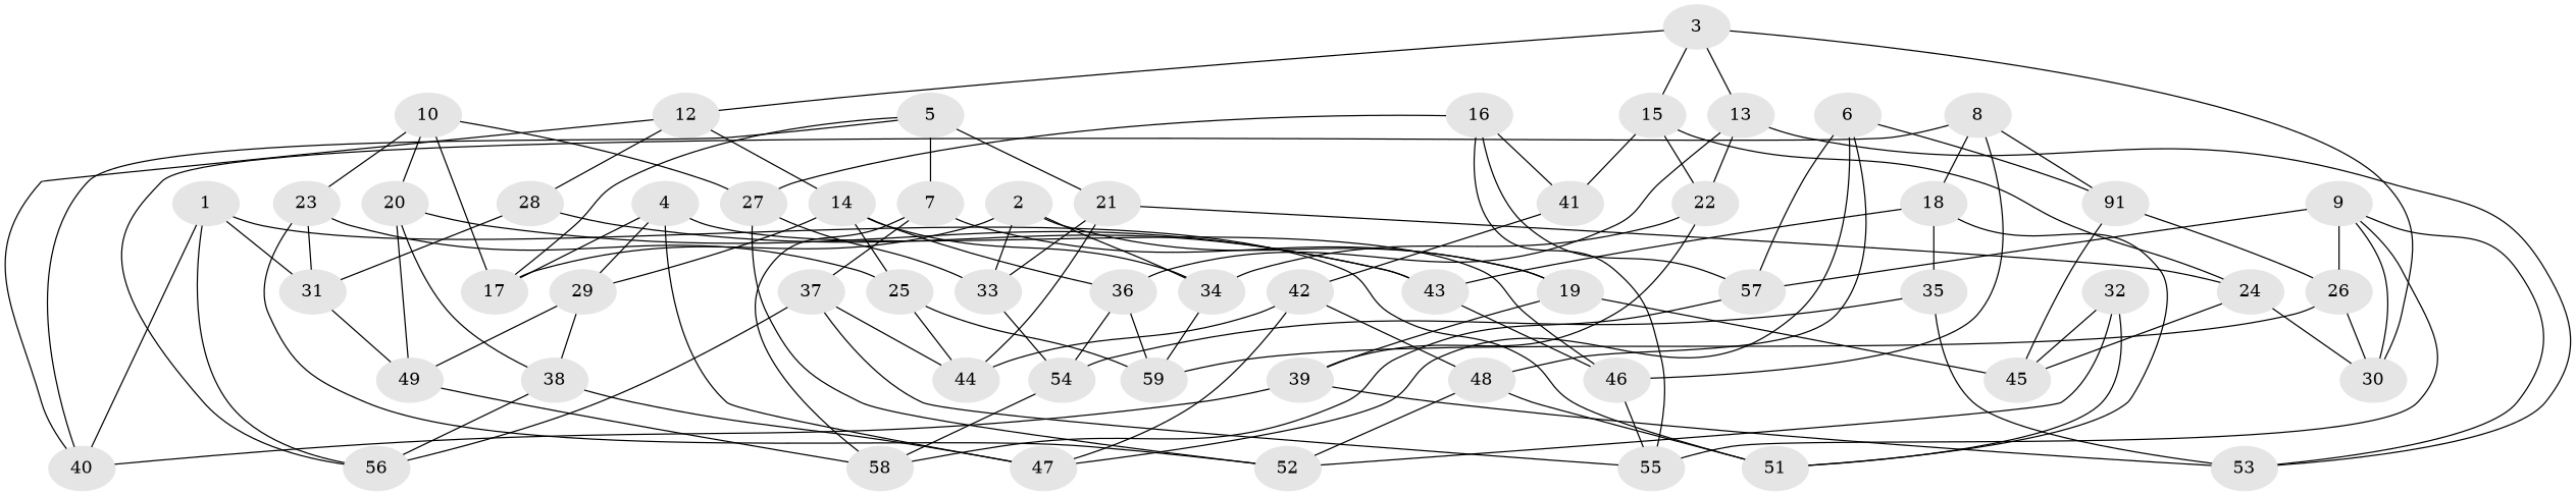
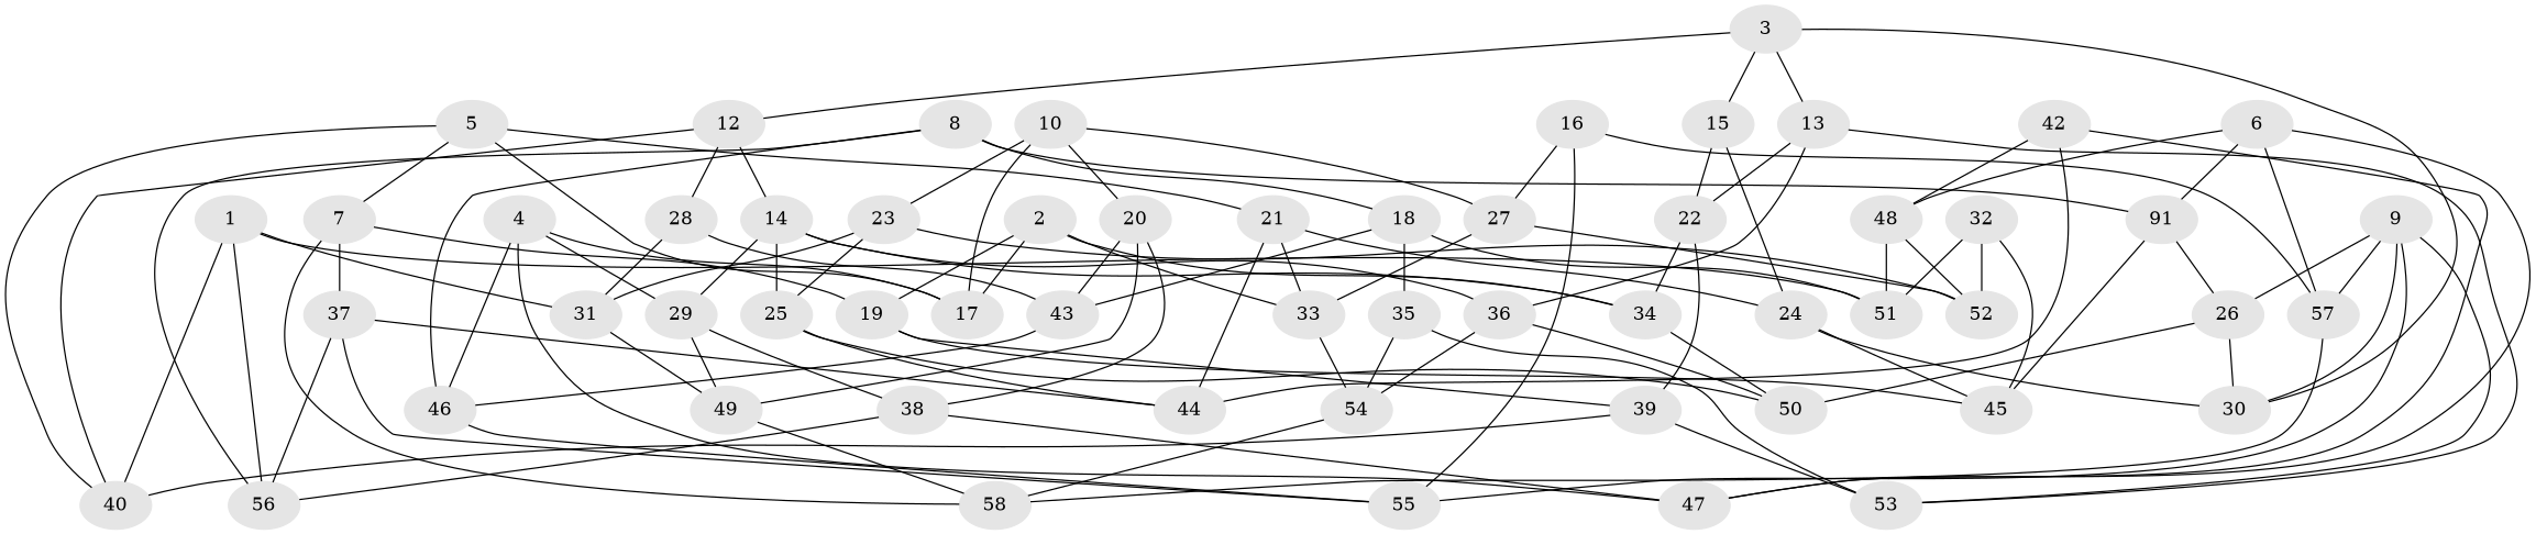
  graph {
    node [color=gray90 style=filled]
    1
    31
    40
    51
    56
    49
    2
    17
    19
    33
    34
    45
    39
    54
-   50 [label=59]
+   50
    3
    12
    13
    15
    30
    14
    28
    53
    22
    36
    24
-   41
    4
    29
    46
    47
    38
    55
    5
    7
    21
    37
    58
    44
    6
    n41 [label=91]
    48
    57
    26
    52
    8
    18
    35
    43
    9
    10
    20
    23
    27
    25
    42
    16
    32
    1 -- 31
    1 -- 40
    1 -- 51
    1 -- 56
    31 -- 49
    49 -- 58
    2 -- 17
    2 -- 19
    2 -- 33
    2 -- 34
    19 -- 45
    19 -- 39
    33 -- 54
    34 -- 50
    39 -- 40
    39 -- 53
    54 -- 58
    3 -- 12
    3 -- 13
    3 -- 15
    3 -- 30
    12 -- 40
    12 -- 14
    12 -- 28
    13 -- 53
    13 -- 22
    13 -- 36
    15 -- 22
    15 -- 24
-   15 -- 41
    14 -- 34
    14 -- 36
    14 -- 29
    14 -- 25
    28 -- 31
    28 -- 43
    22 -- 34
    22 -- 39
    36 -- 54
    36 -- 50
    24 -- 45
    24 -- 30
-   41 -- 42
    4 -- 17
    4 -- 29
    4 -- 46
    4 -- 47
    29 -- 49
    29 -- 38
    46 -- 55
    38 -- 56
    38 -- 47
    5 -- 40
    5 -- 17
    5 -- 7
    5 -- 21
    7 -- 19
    7 -- 37
    7 -- 58
    21 -- 33
    21 -- 24
    21 -- 44
    37 -- 56
    37 -- 55
    37 -- 44
    6 -- 47
    6 -- n41
    6 -- 48
    6 -- 57
    n41 -- 45
    n41 -- 26
    48 -- 51
    48 -- 52
    57 -- 58
    26 -- 50
    26 -- 30
    8 -- 56
    8 -- 46
    8 -- n41
    8 -- 18
    18 -- 51
    18 -- 35
    18 -- 43
    35 -- 54
    35 -- 53
    43 -- 46
    9 -- 30
    9 -- 53
    9 -- 55
    9 -- 57
    9 -- 26
    10 -- 17
    10 -- 20
    10 -- 23
    10 -- 27
    20 -- 49
    20 -- 38
    20 -- 43
    23 -- 31
    23 -- 52
    23 -- 25
    27 -- 33
    27 -- 52
    25 -- 50
    25 -- 44
    42 -- 47
    42 -- 44
    42 -- 48
-   16 -- 41
    16 -- 55
    16 -- 57
    16 -- 27
    32 -- 51
    32 -- 45
    32 -- 52
  }
